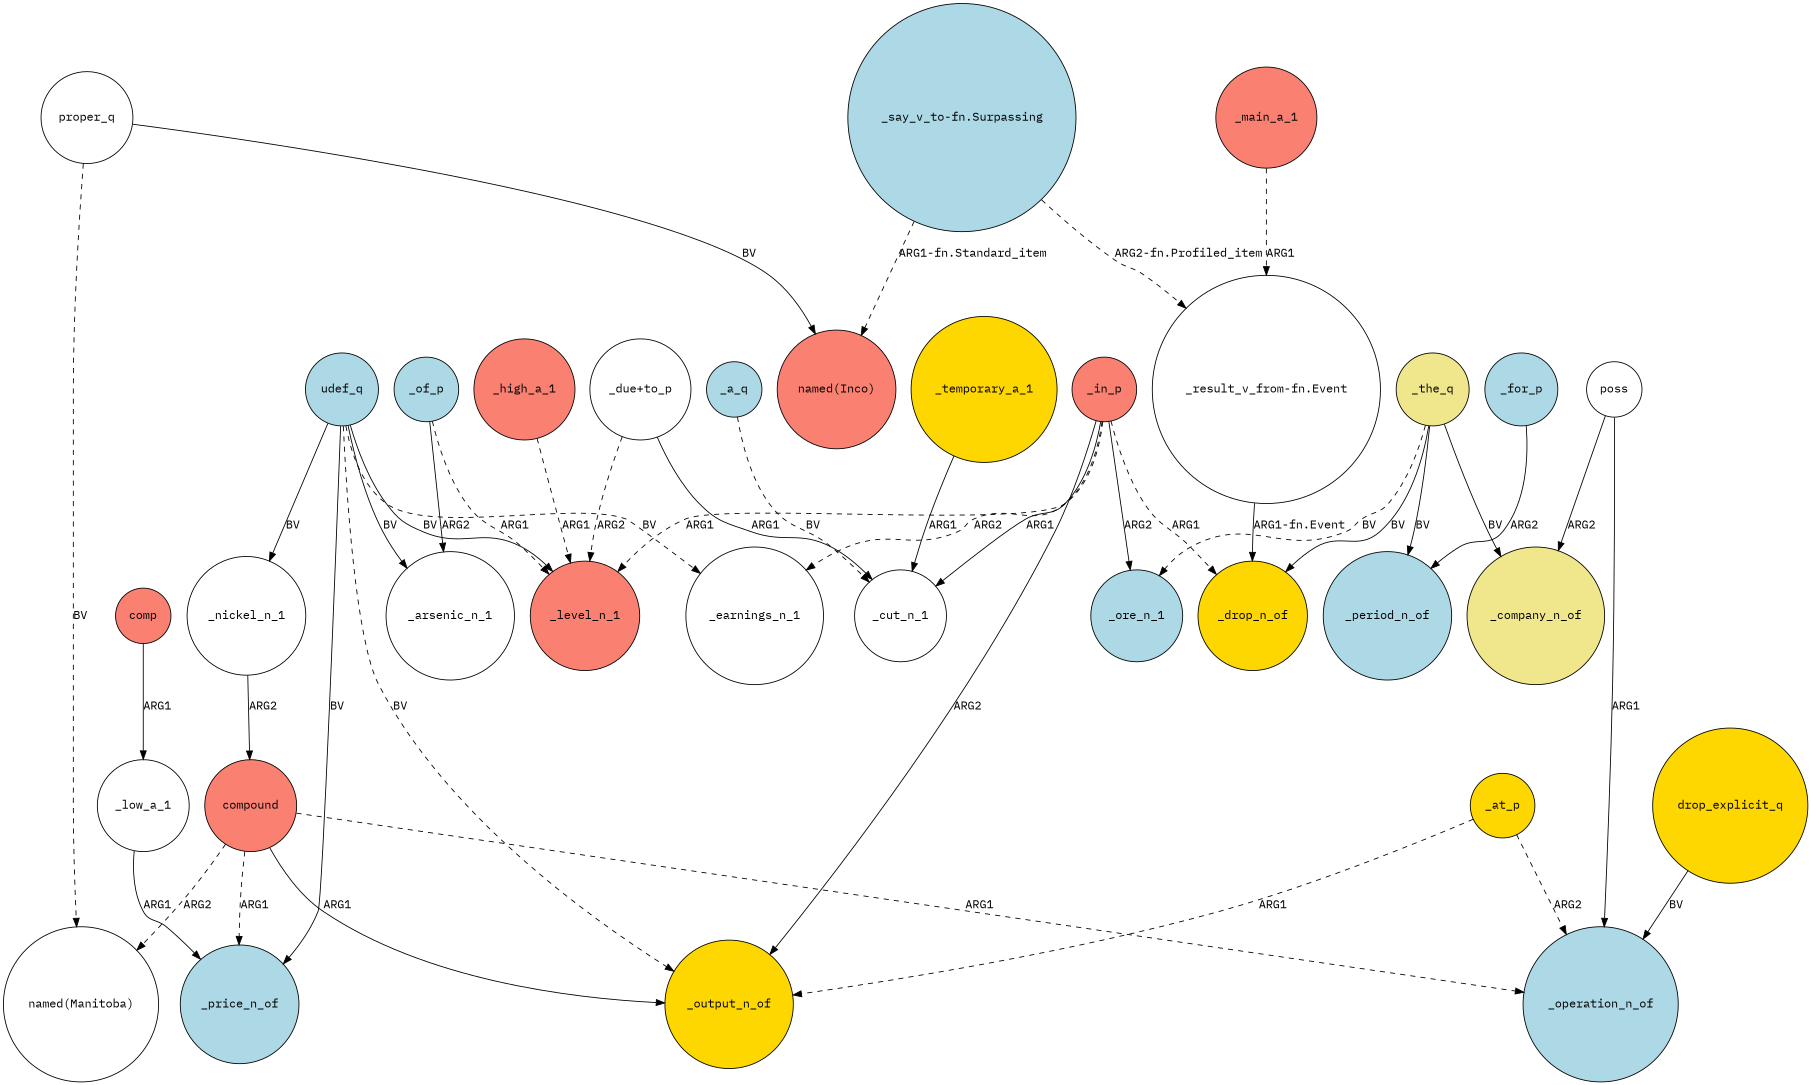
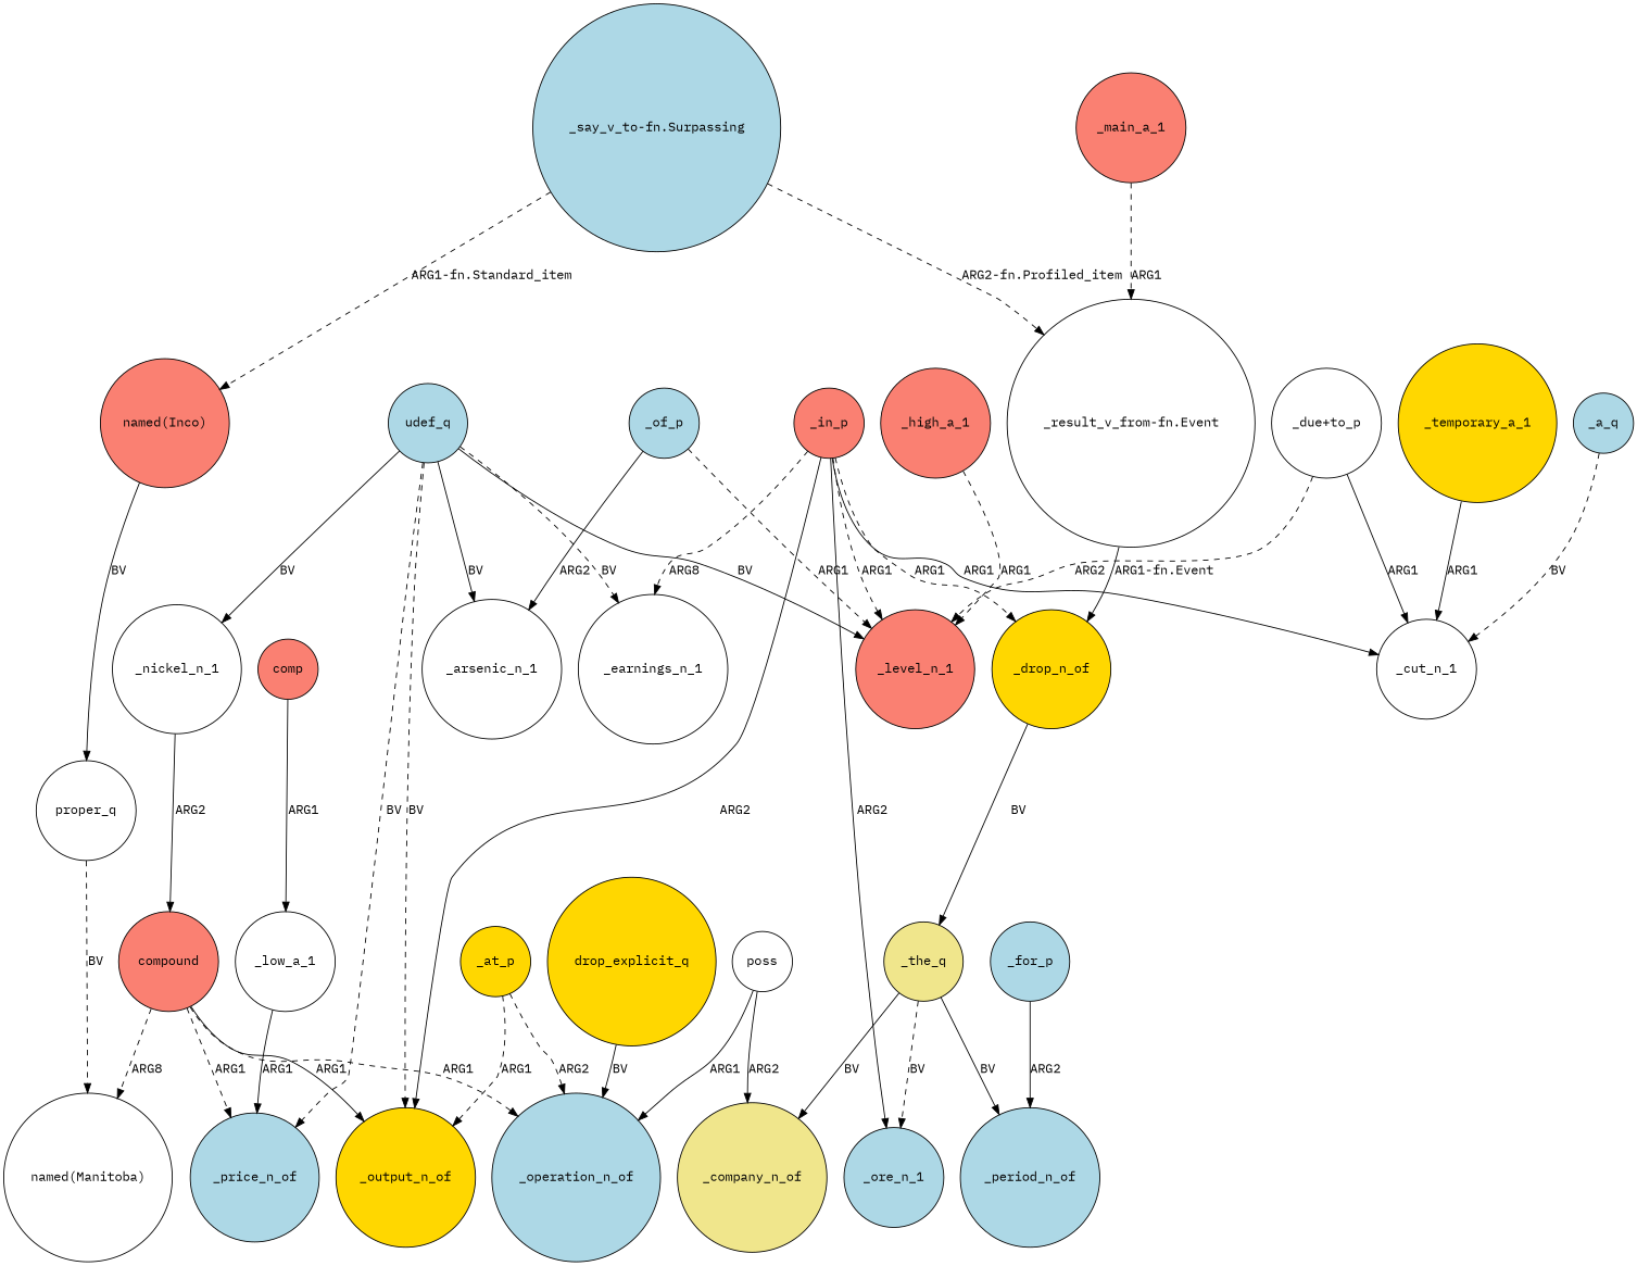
  digraph {
    fontname="IBM Plex Mono"
    node [fillcolor=white fontname="IBM Plex Mono" shape=circle style=filled]
    edge [fontname="IBM Plex Mono" style=solid]
    _of_p [fillcolor=lightblue]
    _level_n_1 [fillcolor=salmon]
    _arsenic_n_1
    compound [fillcolor=salmon]
    "named(Manitoba)"
    _price_n_of [fillcolor=lightblue]
    _output_n_of [fillcolor=gold]
    _operation_n_of [fillcolor=lightblue]
    _nickel_n_1
    comp [fillcolor=salmon]
    _low_a_1
    "_say_v_to-fn.Surpassing" [fillcolor=lightblue]
    "_result_v_from-fn.Event"
    "named(Inco)" [fillcolor=salmon]
    _drop_n_of [fillcolor=gold]
    udef_q [fillcolor=lightblue]
    _earnings_n_1
    _in_p [fillcolor=salmon]
    _ore_n_1 [fillcolor=lightblue]
    _cut_n_1
    poss
    _company_n_of [fillcolor=khaki]
    _at_p [fillcolor=gold]
    _main_a_1 [fillcolor=salmon]
    _high_a_1 [fillcolor=salmon]
    _the_q [fillcolor=khaki]
    _period_n_of [fillcolor=lightblue]
    "_due+to_p"
    proper_q
    _a_q [fillcolor=lightblue]
    _temporary_a_1 [fillcolor=gold]
    _for_p [fillcolor=lightblue]
    n33 [fillcolor=gold label=drop_explicit_q]
    _of_p -> _level_n_1 [label=ARG1 style=dashed]
    _of_p -> _arsenic_n_1 [label=ARG2]
-   compound -> "named(Manitoba)" [label=ARG2 style=dashed]
+   compound -> "named(Manitoba)" [label=ARG8 style=dashed]
    compound -> _price_n_of [label=ARG1 style=dashed]
    compound -> _output_n_of [label=ARG1]
    compound -> _operation_n_of [label=ARG1 style=dashed]
    _nickel_n_1 -> compound [label=ARG2]
    comp -> _low_a_1 [label=ARG1]
    _low_a_1 -> _price_n_of [label=ARG1]
    "_say_v_to-fn.Surpassing" -> "_result_v_from-fn.Event" [label="ARG2-fn.Profiled_item" style=dashed]
    "_say_v_to-fn.Surpassing" -> "named(Inco)" [label="ARG1-fn.Standard_item" style=dashed]
    "_result_v_from-fn.Event" -> _drop_n_of [label="ARG1-fn.Event"]
    udef_q -> _level_n_1 [label=BV]
    udef_q -> _arsenic_n_1 [label=BV]
-   udef_q -> _price_n_of [label=BV]
+   udef_q -> _price_n_of [label=BV style=dashed]
    udef_q -> _output_n_of [label=BV style=dashed]
    udef_q -> _nickel_n_1 [label=BV]
    udef_q -> _earnings_n_1 [label=BV style=dashed]
    _in_p -> _level_n_1 [label=ARG1 style=dashed]
    _in_p -> _output_n_of [label=ARG2]
    _in_p -> _drop_n_of [label=ARG1 style=dashed]
-   _in_p -> _earnings_n_1 [label=ARG2 style=dashed]
+   _in_p -> _earnings_n_1 [label=ARG8 style=dashed]
    _in_p -> _ore_n_1 [label=ARG2]
    _in_p -> _cut_n_1 [label=ARG1]
    poss -> _operation_n_of [label=ARG1]
    poss -> _company_n_of [label=ARG2]
    _at_p -> _output_n_of [label=ARG1 style=dashed]
    _at_p -> _operation_n_of [label=ARG2 style=dashed]
    _main_a_1 -> "_result_v_from-fn.Event" [label=ARG1 style=dashed]
    _high_a_1 -> _level_n_1 [label=ARG1 style=dashed]
-   _the_q -> _drop_n_of [label=BV]
+   _drop_n_of -> _the_q [label=BV]
    _the_q -> _ore_n_1 [label=BV style=dashed]
    _the_q -> _company_n_of [label=BV]
    _the_q -> _period_n_of [label=BV]
    "_due+to_p" -> _level_n_1 [label=ARG2 style=dashed]
    "_due+to_p" -> _cut_n_1 [label=ARG1]
    proper_q -> "named(Manitoba)" [label=BV style=dashed]
-   proper_q -> "named(Inco)" [label=BV]
+   "named(Inco)" -> proper_q [label=BV]
    _a_q -> _cut_n_1 [label=BV style=dashed]
    _temporary_a_1 -> _cut_n_1 [label=ARG1]
    _for_p -> _period_n_of [label=ARG2]
    n33 -> _operation_n_of [label=BV]
  }
